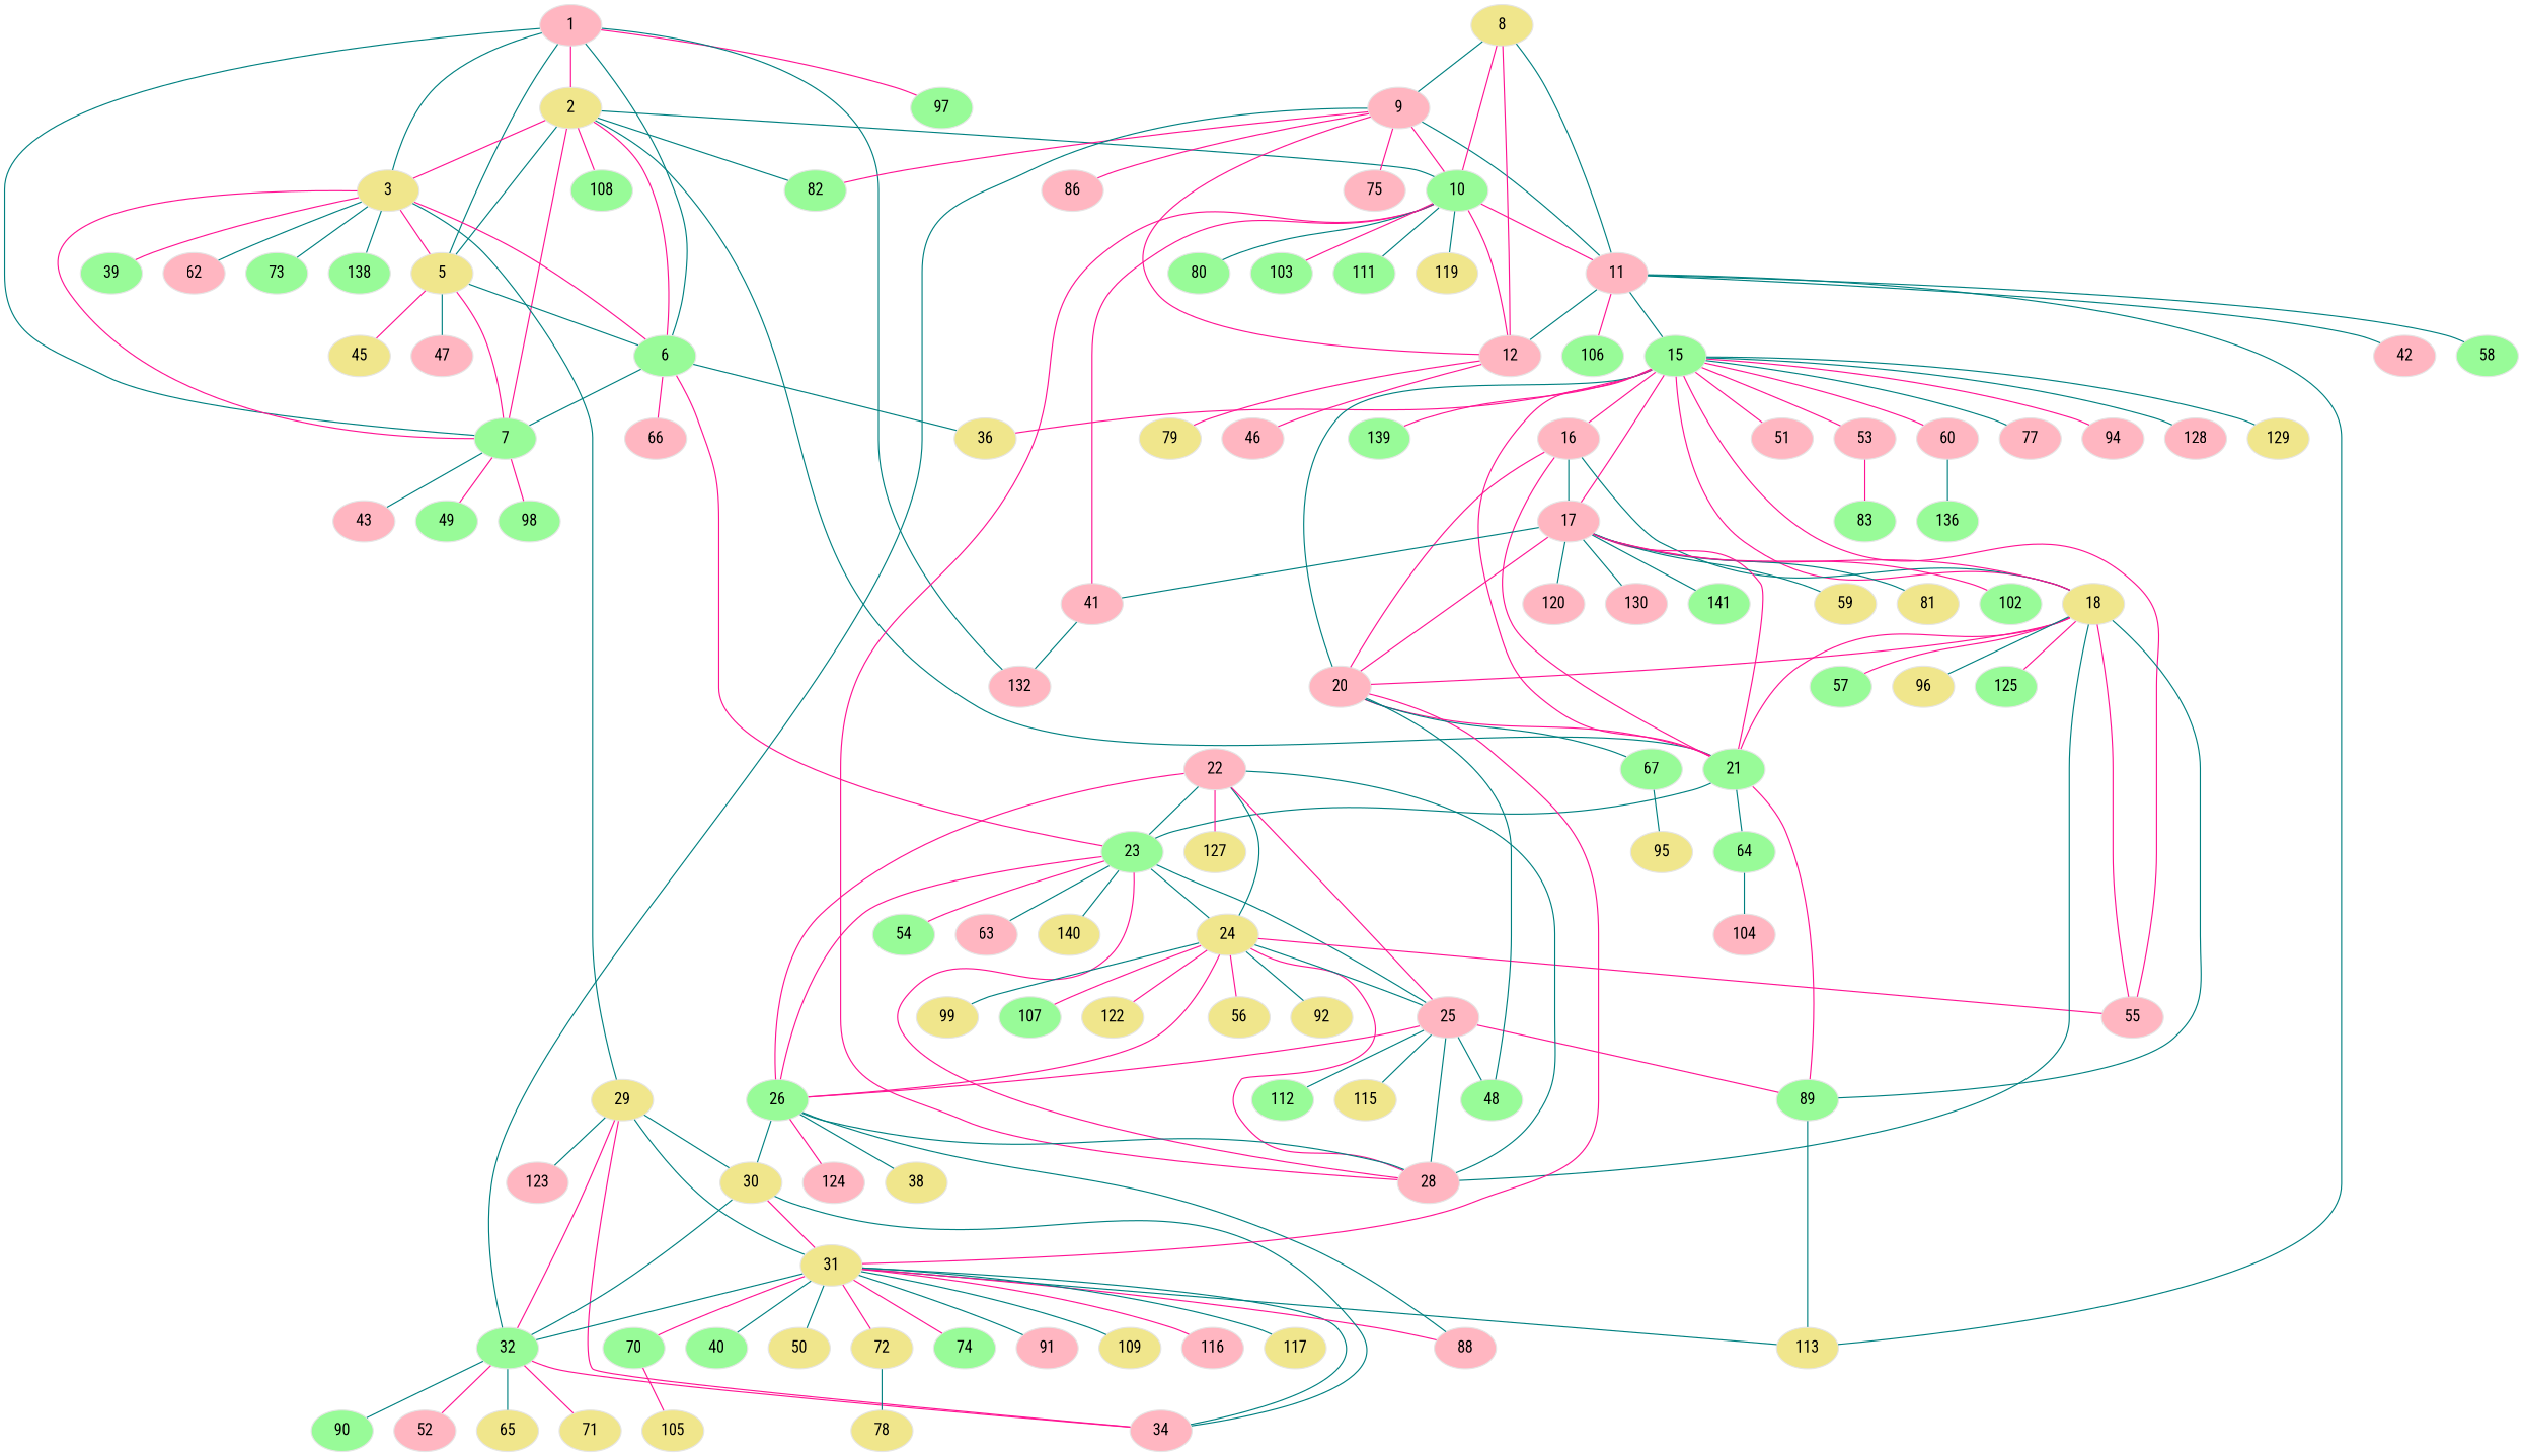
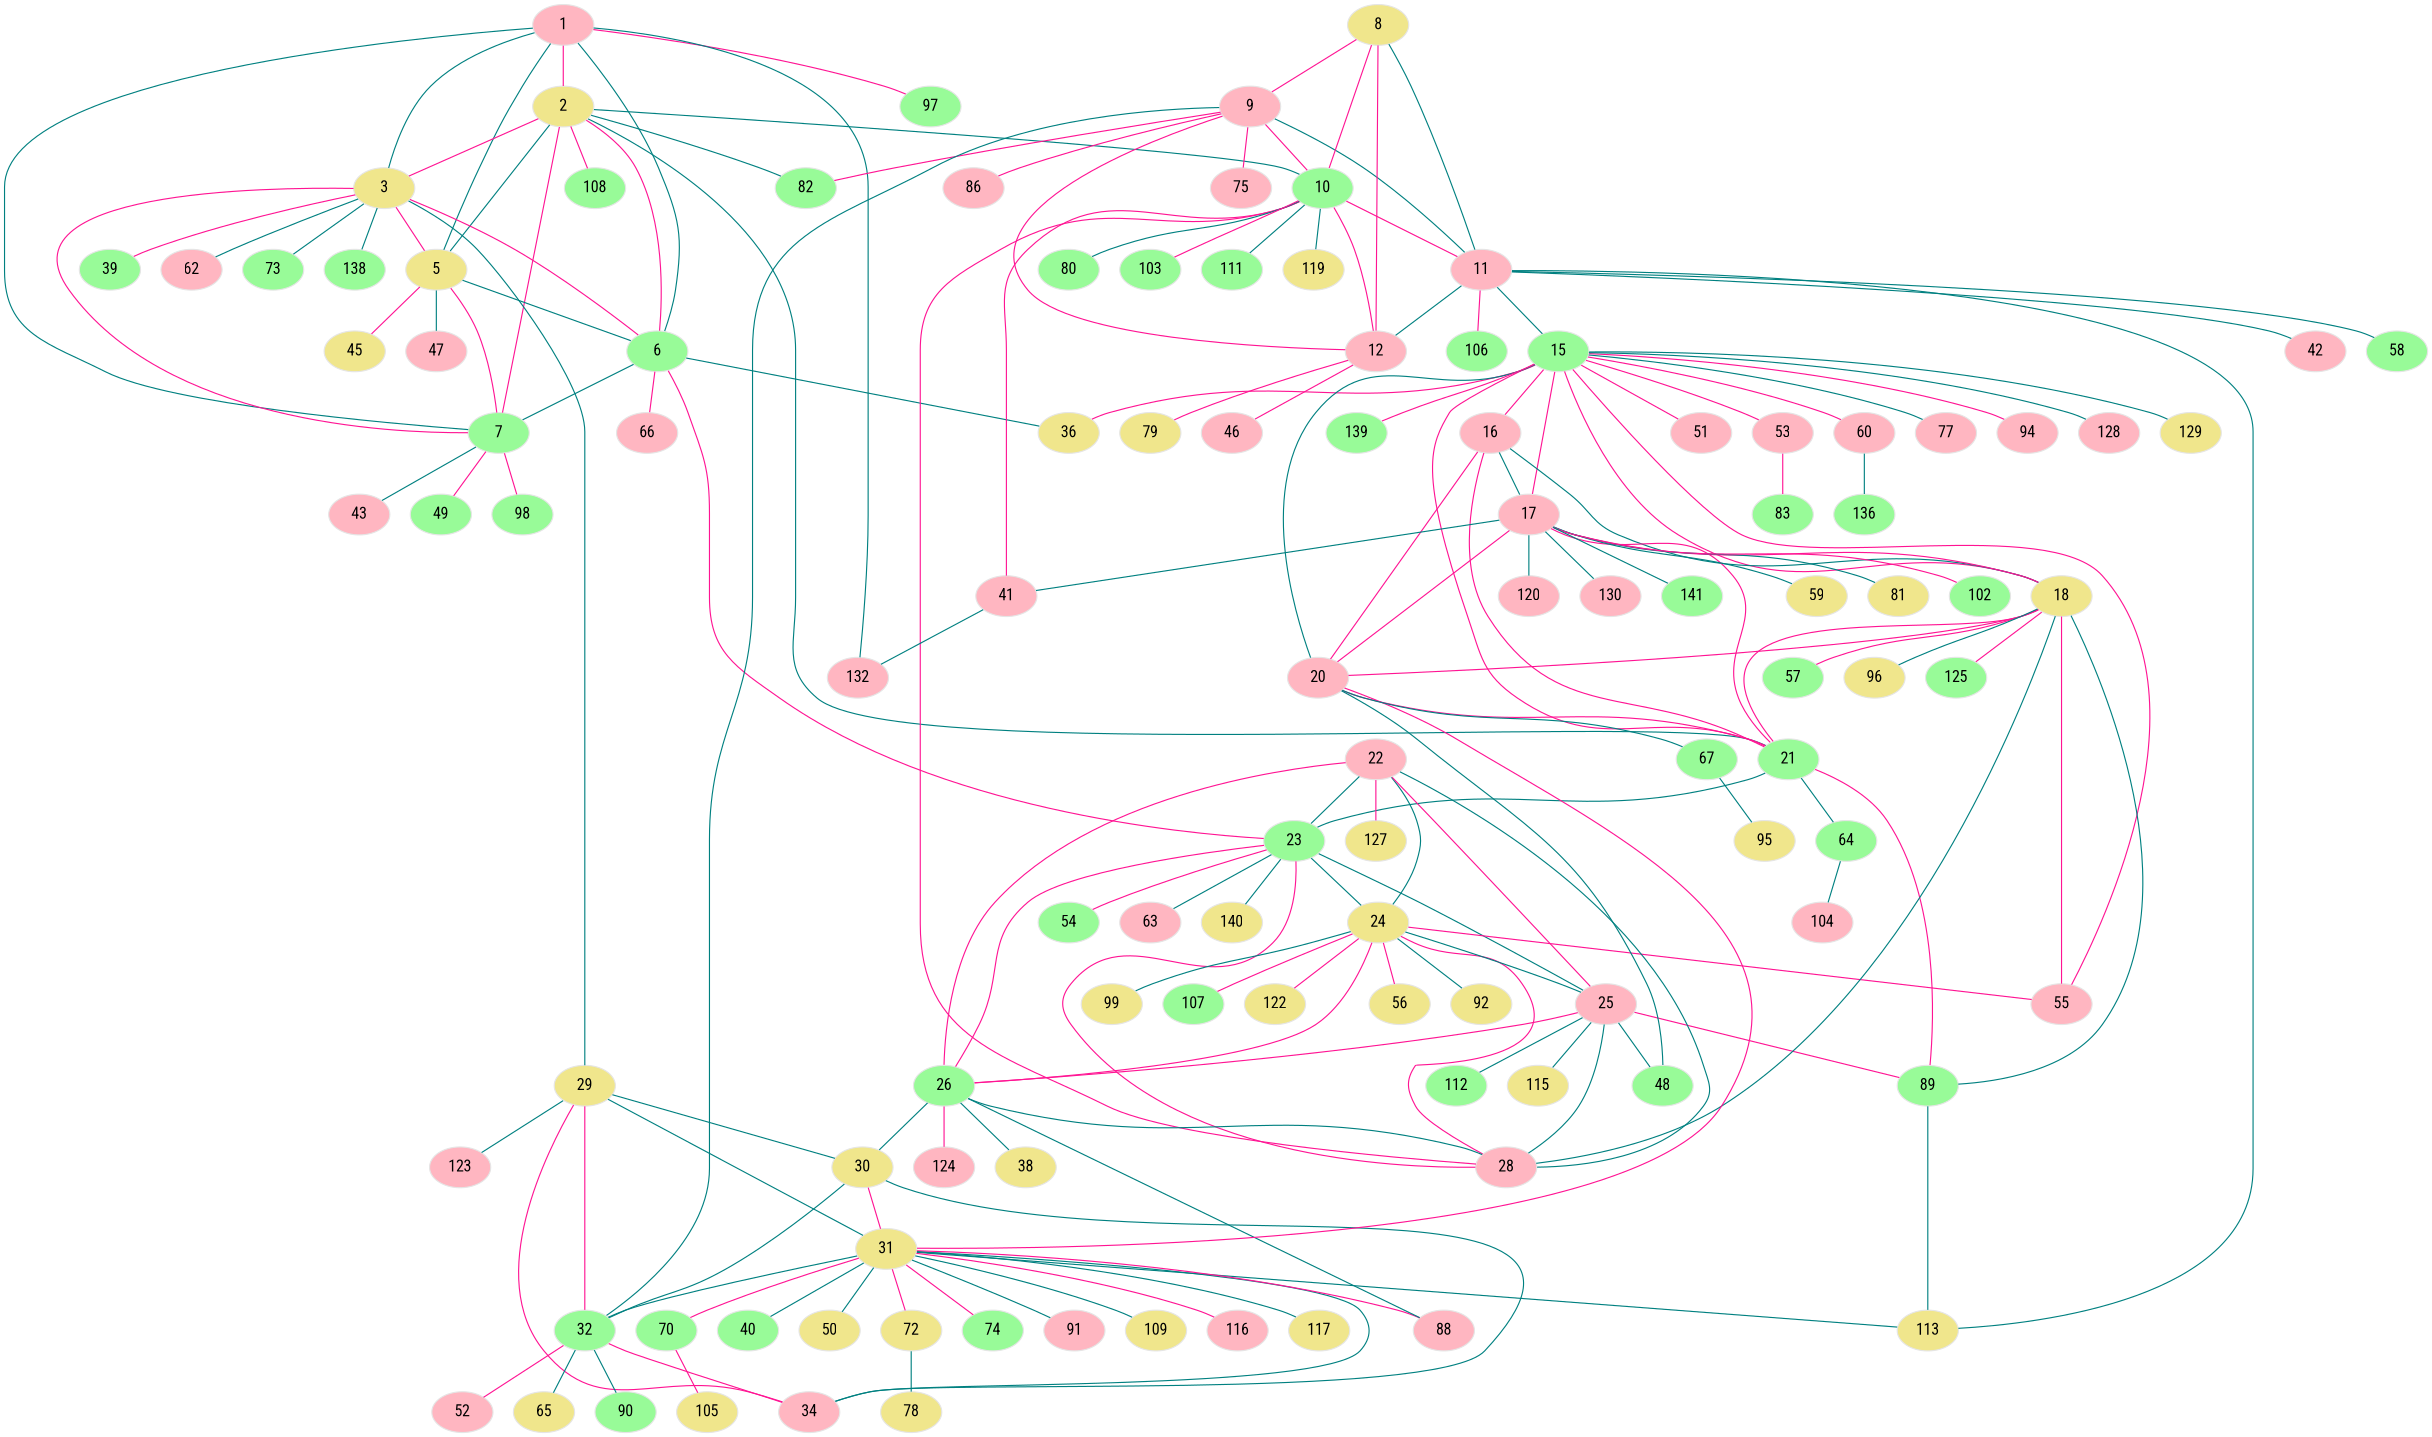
  graph {
    fontname="Roboto Condensed"
    node [color=gray90 fillcolor=palegreen fontname="Roboto Condensed" style=filled]
    edge [color=teal fontname="Roboto Condensed"]
    1 [fillcolor=lightpink super="+133"]
    2 [fillcolor=khaki super="+4"]
    3 [fillcolor=khaki super="+68"]
    5 [fillcolor=khaki super="+87"]
    6
    7 [super="+100"]
    97
    132 [fillcolor=lightpink]
    10 [super="+14"]
    21 [super="+76"]
    82 [super="+134"]
    108
    29 [fillcolor=khaki super="+121"]
    39
    62 [fillcolor=lightpink]
    73
    138
    45 [fillcolor=khaki]
    47 [fillcolor=lightpink]
    23 [super="+27"]
    36 [fillcolor=khaki]
    66 [fillcolor=lightpink]
    43 [fillcolor=lightpink]
    49
    98 [super="+131"]
    11 [fillcolor=lightpink super="+13"]
    12 [fillcolor=lightpink]
    28 [fillcolor=lightpink super="+110"]
    41 [fillcolor=lightpink]
    80
    103
    111
    119 [fillcolor=khaki]
    89
    64
    32 [super="+33"]
    31 [fillcolor=khaki super="+35"]
    30 [fillcolor=khaki super="+44"]
    34 [fillcolor=lightpink]
    123 [fillcolor=lightpink]
    24 [fillcolor=khaki super="+84"]
    25 [fillcolor=lightpink]
    26 [super="+135"]
    54 [super="+69"]
    63 [fillcolor=lightpink]
    140 [fillcolor=khaki]
    9 [fillcolor=lightpink super="+93"]
    75 [fillcolor=lightpink super="+85"]
    86 [fillcolor=lightpink]
    8 [fillcolor=khaki]
    15 [super="+19"]
    42 [fillcolor=lightpink]
    58
    106
    113 [fillcolor=khaki super="+126"]
    46 [fillcolor=lightpink]
    79 [fillcolor=khaki]
    52 [fillcolor=lightpink]
    65 [fillcolor=khaki]
-   71 [fillcolor=khaki]
    90
    16 [fillcolor=lightpink]
    17 [fillcolor=lightpink super="+37"]
    18 [fillcolor=khaki super="+101"]
    20 [fillcolor=lightpink super="+61"]
    51 [fillcolor=lightpink]
    53 [fillcolor=lightpink]
    55 [fillcolor=lightpink super="+137"]
    60 [fillcolor=lightpink]
    77 [fillcolor=lightpink super="+118"]
    94 [fillcolor=lightpink]
    128 [fillcolor=lightpink]
    129 [fillcolor=khaki]
    139
    59 [fillcolor=khaki]
    81 [fillcolor=khaki]
    102
    120 [fillcolor=lightpink]
    130 [fillcolor=lightpink]
    141
    57
    96 [fillcolor=khaki]
    125
    48
    67
    83
    136
    88 [fillcolor=lightpink]
    40
    50 [fillcolor=khaki]
    70
    72 [fillcolor=khaki]
    74
    91 [fillcolor=lightpink]
    109 [fillcolor=khaki]
    116 [fillcolor=lightpink]
    117 [fillcolor=khaki]
    95 [fillcolor=khaki]
    104 [fillcolor=lightpink]
    22 [fillcolor=lightpink super="+114"]
    127 [fillcolor=khaki]
    56 [fillcolor=khaki]
    92 [fillcolor=khaki]
    99 [fillcolor=khaki]
    107
    122 [fillcolor=khaki]
    112
    115 [fillcolor=khaki]
    38 [fillcolor=khaki]
    124 [fillcolor=lightpink]
    105 [fillcolor=khaki]
    78 [fillcolor=khaki]
    1 -- 2 [color=deeppink weight=2]
    1 -- 3
    1 -- 5
    1 -- 6
    1 -- 7
    1 -- 97 [color=deeppink]
    1 -- 132
    2 -- 3 [color=deeppink weight=2]
    2 -- 5 [weight=2]
    2 -- 6 [color=deeppink weight=2]
    2 -- 7 [color=deeppink weight=2]
    2 -- 10
    2 -- 21
    2 -- 82
    2 -- 108 [color=deeppink]
    3 -- 5 [color=deeppink]
    3 -- 6 [color=deeppink]
    3 -- 7 [color=deeppink]
    3 -- 29
    3 -- 39 [color=deeppink]
    3 -- 62
    3 -- 73
    3 -- 138
    5 -- 6
    5 -- 7 [color=deeppink]
    5 -- 45 [color=deeppink]
    5 -- 47
    6 -- 7
    6 -- 23 [color=deeppink]
    6 -- 36
    6 -- 66 [color=deeppink]
    7 -- 43
    7 -- 49 [color=deeppink]
    7 -- 98 [color=deeppink]
    10 -- 11 [color=deeppink weight=4]
    10 -- 12 [color=deeppink weight=2]
    10 -- 28 [color=deeppink]
    10 -- 41 [color=deeppink]
    10 -- 80
    10 -- 103 [color=deeppink]
    10 -- 111
    10 -- 119
    21 -- 23
    21 -- 89 [color=deeppink]
    21 -- 64
    29 -- 32 [color=deeppink weight=2]
    29 -- 31 [weight=2]
    29 -- 30
    29 -- 34 [color=deeppink]
    29 -- 123
    23 -- 28 [color=deeppink weight=2]
    23 -- 24 [weight=2]
    23 -- 25 [weight=2]
    23 -- 26 [color=deeppink weight=2]
    23 -- 54 [color=deeppink]
    23 -- 63
    23 -- 140
    11 -- 12 [weight=2]
    11 -- 15
    11 -- 42
    11 -- 58
    11 -- 106 [color=deeppink]
    11 -- 113
    12 -- 46 [color=deeppink]
    12 -- 79 [color=deeppink]
    41 -- 132
    89 -- 113
    64 -- 104
    32 -- 34 [color=deeppink weight=2]
    32 -- 52 [color=deeppink]
    32 -- 65
-   32 -- 71 [color=deeppink]
    32 -- 90
    31 -- 32 [weight=4]
    31 -- 34 [weight=2]
    31 -- 113
    31 -- 88 [color=deeppink]
    31 -- 40
    31 -- 50
    31 -- 70 [color=deeppink]
    31 -- 72 [color=deeppink]
    31 -- 74 [color=deeppink]
    31 -- 91
    31 -- 109
    31 -- 116 [color=deeppink]
    31 -- 117
    30 -- 32 [weight=2]
    30 -- 31 [color=deeppink weight=2]
    30 -- 34
    24 -- 28 [color=deeppink]
    24 -- 25
    24 -- 26 [color=deeppink]
    24 -- 55 [color=deeppink]
    24 -- 56 [color=deeppink]
    24 -- 92
    24 -- 99
    24 -- 107 [color=deeppink]
    24 -- 122 [color=deeppink]
    25 -- 28
    25 -- 89 [color=deeppink]
    25 -- 26 [color=deeppink]
    25 -- 48
    25 -- 112
    25 -- 115
    26 -- 28
    26 -- 30
    26 -- 88
    26 -- 38
    26 -- 124 [color=deeppink]
    9 -- 10 [color=deeppink weight=2]
    9 -- 82 [color=deeppink]
    9 -- 11 [weight=2]
    9 -- 12 [color=deeppink]
    9 -- 32
    9 -- 75 [color=deeppink]
    9 -- 86 [color=deeppink]
    8 -- 10 [color=deeppink weight=2]
    8 -- 11 [weight=2]
    8 -- 12 [color=deeppink]
-   8 -- 9
+   8 -- 9 [color=deeppink]
    15 -- 21 [color=deeppink weight=2]
    15 -- 36 [color=deeppink]
    15 -- 16 [color=deeppink weight=2]
    15 -- 17 [color=deeppink weight=2]
    15 -- 18 [color=deeppink weight=2]
    15 -- 20 [weight=2]
    15 -- 51 [color=deeppink]
    15 -- 53 [color=deeppink]
    15 -- 55 [color=deeppink]
    15 -- 60 [color=deeppink]
    15 -- 77
    15 -- 94 [color=deeppink]
    15 -- 128
    15 -- 129
    15 -- 139 [color=deeppink]
    16 -- 21 [color=deeppink]
    16 -- 17
    16 -- 18
    16 -- 20 [color=deeppink]
    17 -- 21 [color=deeppink]
    17 -- 41
    17 -- 18 [color=deeppink]
    17 -- 20 [color=deeppink]
    17 -- 59
    17 -- 81
    17 -- 102 [color=deeppink]
    17 -- 120
    17 -- 130
    17 -- 141
    18 -- 21 [color=deeppink]
    18 -- 28
    18 -- 89
    18 -- 20 [color=deeppink]
    18 -- 55 [color=deeppink]
    18 -- 57 [color=deeppink]
    18 -- 96
    18 -- 125 [color=deeppink]
    20 -- 21 [color=deeppink]
    20 -- 31 [color=deeppink]
    20 -- 48
    20 -- 67
    53 -- 83 [color=deeppink]
    60 -- 136
    67 -- 95
    70 -- 105 [color=deeppink]
    72 -- 78
    22 -- 23 [weight=2]
    22 -- 28
    22 -- 24
    22 -- 25 [color=deeppink]
    22 -- 26 [color=deeppink]
    22 -- 127 [color=deeppink]
  }
